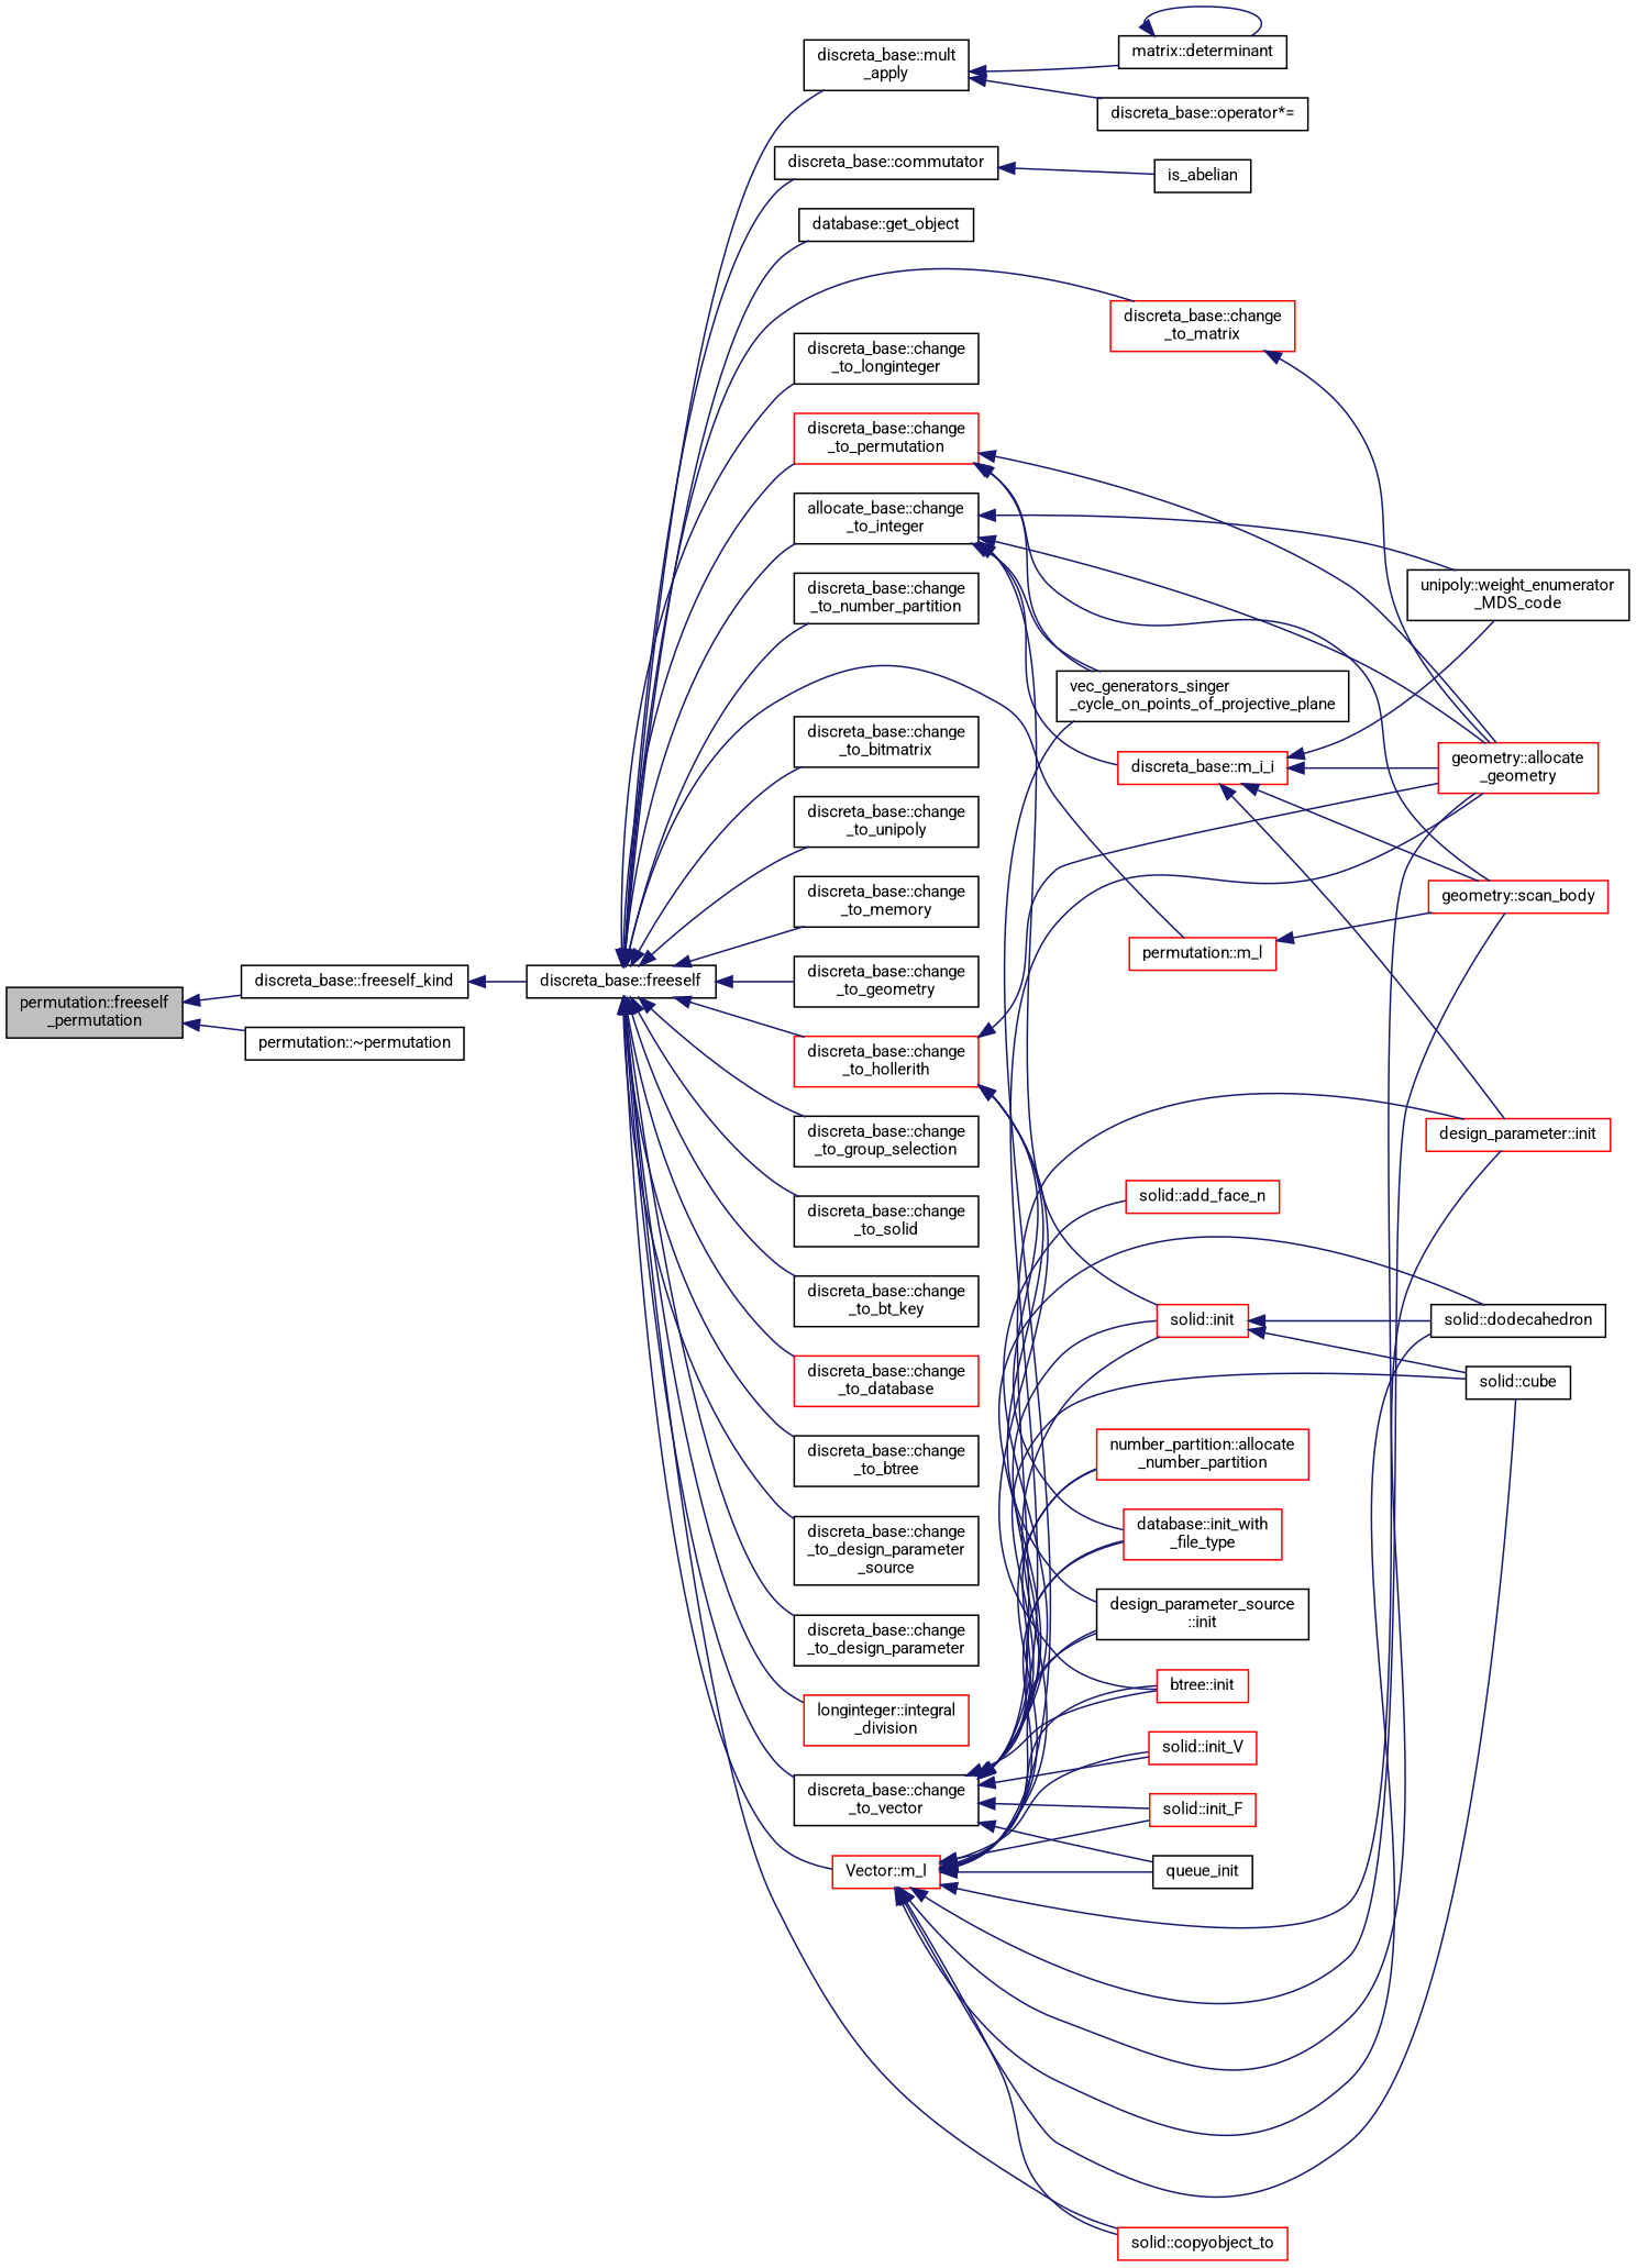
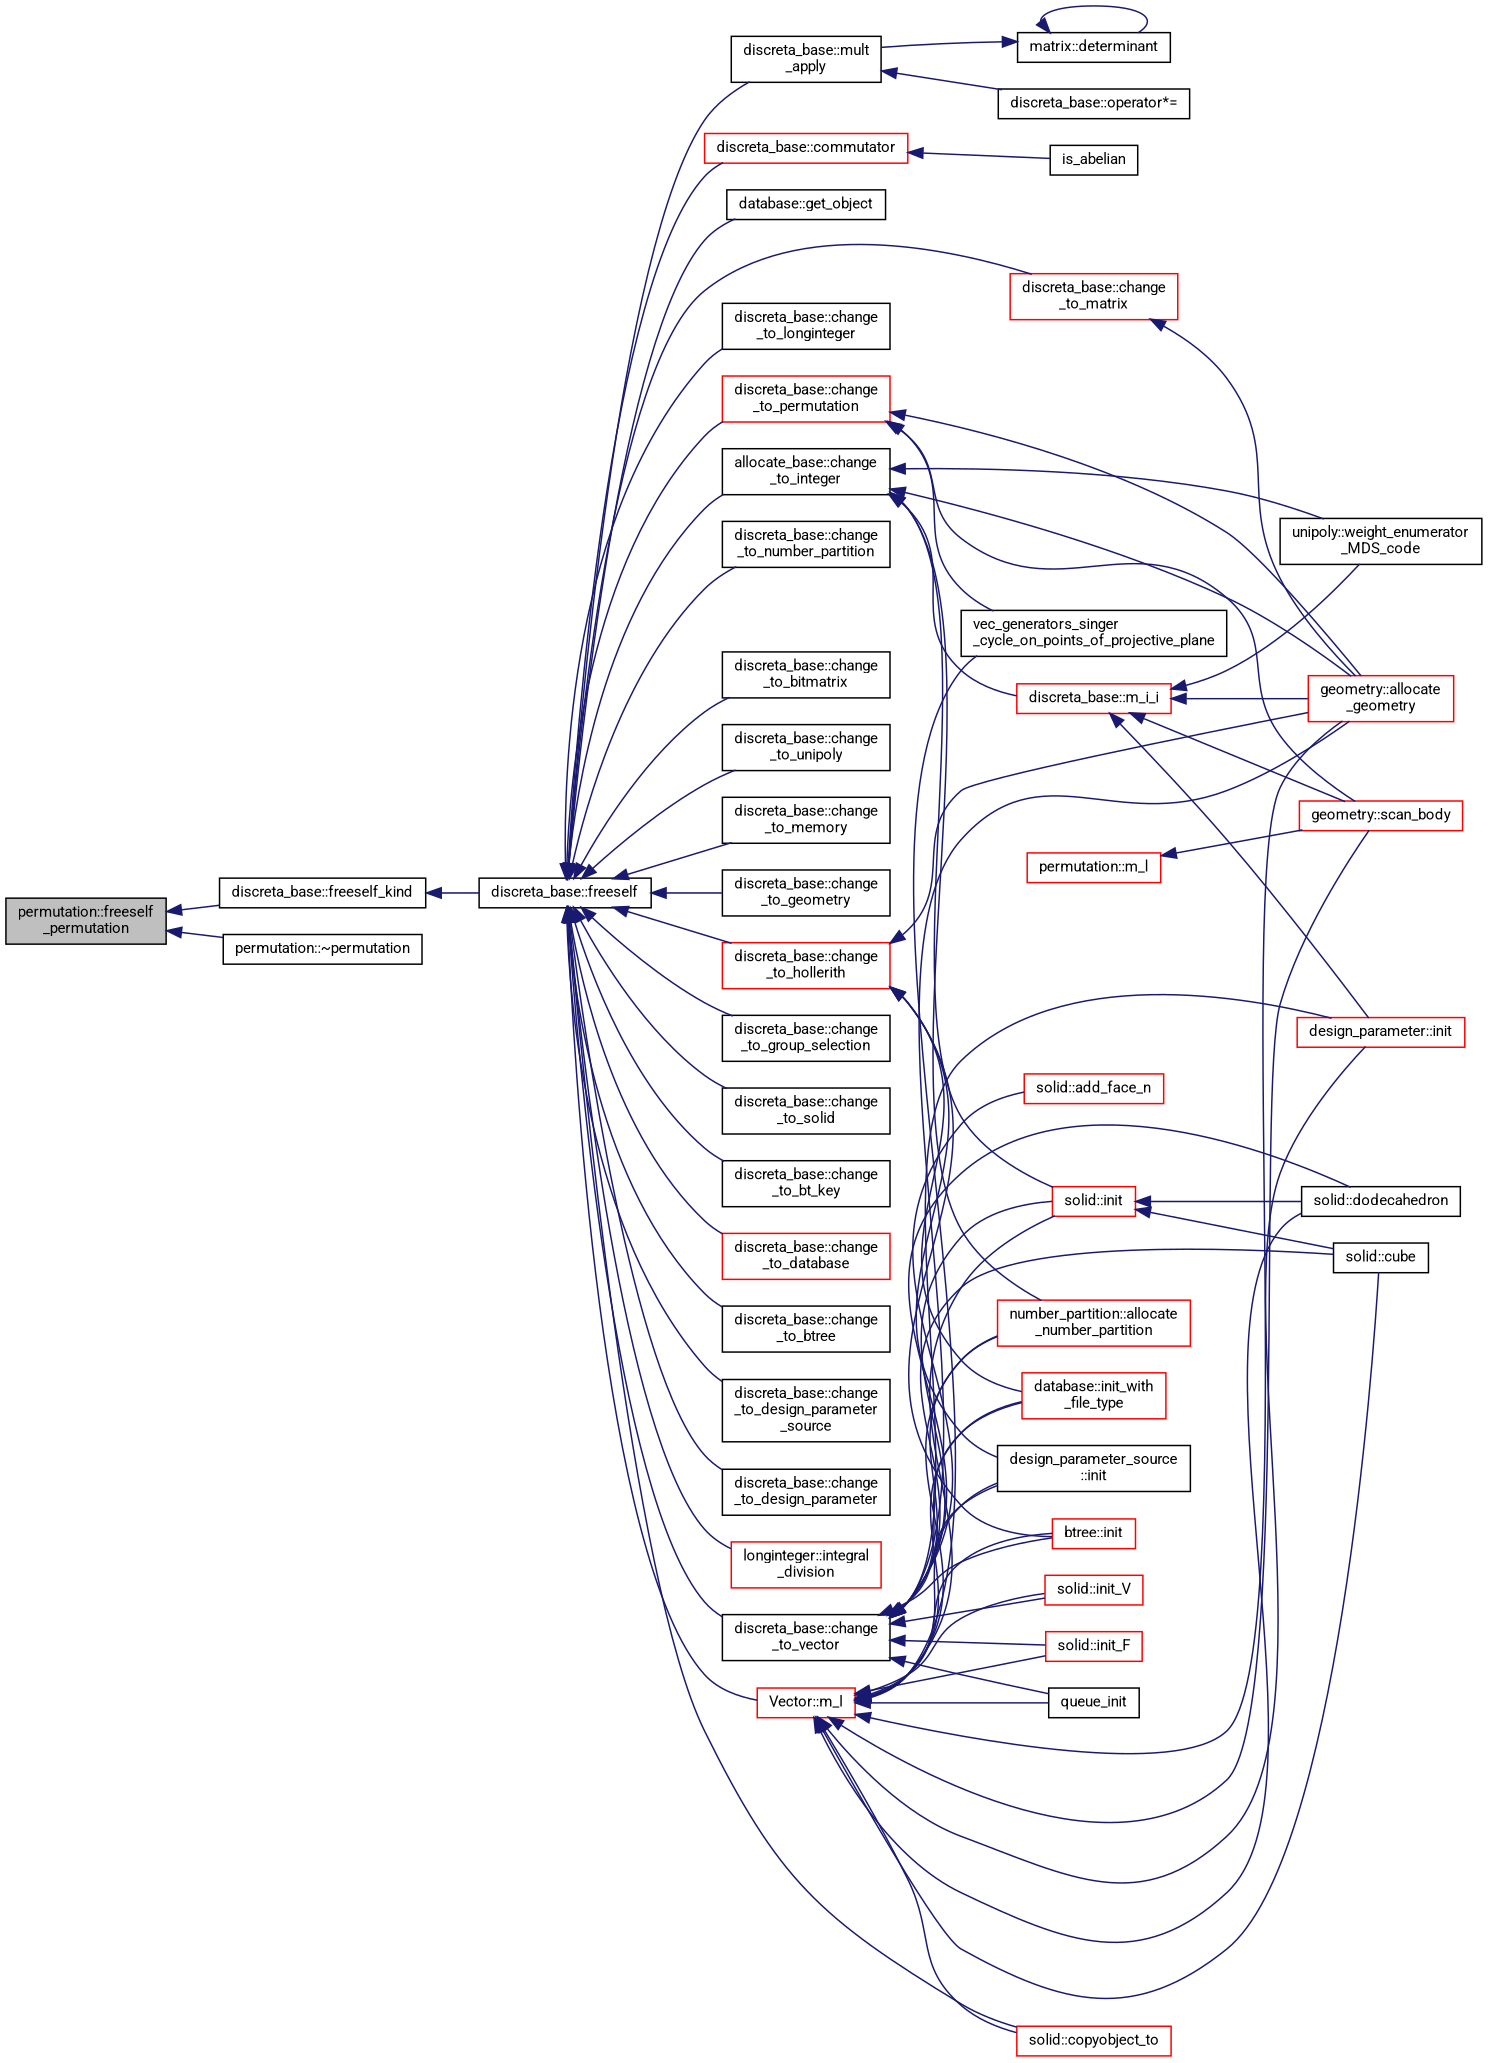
  digraph {
    fontname=Roboto
    rankdir=LR
    node [color=black fillcolor=white fontname=Roboto fontsize=10 shape=record style=filled]
    edge [color=midnightblue dir=back fontname=Roboto fontsize=10 labelfontname=Helvetica labelfontsize=10 style=solid]
    n1 [fillcolor=grey75 fontcolor=black height=0.2 label="permutation::freeself\l_permutation" width=0.4]
    n2 [height=0.2 label="discreta_base::freeself_kind" width=0.4]
    n3 [height=0.2 label="permutation::~permutation" width=0.4]
    n4 [height=0.2 label="discreta_base::freeself" width=0.4]
    n5 [height=0.2 label="discreta_base::mult\l_apply" width=0.4]
-   n6 [height=0.2 label="discreta_base::commutator" width=0.4]
+   n6 [color=red height=0.2 label="discreta_base::commutator" width=0.4]
    n7 [height=0.2 label="database::get_object" width=0.4]
    n8 [height=0.2 label="allocate_base::change\l_to_integer" width=0.4]
    n9 [height=0.2 label="discreta_base::change\l_to_longinteger" width=0.4]
    n10 [height=0.2 label="discreta_base::change\l_to_vector" width=0.4]
    n11 [color=red height=0.2 label="discreta_base::change\l_to_permutation" width=0.4]
    n12 [height=0.2 label="discreta_base::change\l_to_number_partition" width=0.4]
    n13 [color=red height=0.2 label="discreta_base::change\l_to_matrix" width=0.4]
    n14 [height=0.2 label="discreta_base::change\l_to_bitmatrix" width=0.4]
    n15 [height=0.2 label="discreta_base::change\l_to_unipoly" width=0.4]
    n16 [height=0.2 label="discreta_base::change\l_to_memory" width=0.4]
    n17 [height=0.2 label="discreta_base::change\l_to_geometry" width=0.4]
    n18 [color=red height=0.2 label="discreta_base::change\l_to_hollerith" width=0.4]
    n19 [height=0.2 label="discreta_base::change\l_to_group_selection" width=0.4]
    n20 [height=0.2 label="discreta_base::change\l_to_solid" width=0.4]
    n21 [height=0.2 label="discreta_base::change\l_to_bt_key" width=0.4]
    n22 [color=red height=0.2 label="discreta_base::change\l_to_database" width=0.4]
    n23 [height=0.2 label="discreta_base::change\l_to_btree" width=0.4]
    n24 [height=0.2 label="discreta_base::change\l_to_design_parameter\l_source" width=0.4]
    n25 [height=0.2 label="discreta_base::change\l_to_design_parameter" width=0.4]
    n26 [color=red height=0.2 label="longinteger::integral\l_division" width=0.4]
    n27 [color=red height=0.2 label="permutation::m_l" width=0.4]
    n28 [color=red height=0.2 label="solid::copyobject_to" width=0.4]
    n29 [color=red height=0.2 label="Vector::m_l" width=0.4]
    n30 [height=0.2 label="discreta_base::operator*=" width=0.4]
    n31 [height=0.2 label="matrix::determinant" width=0.4]
    n32 [height=0.2 label=is_abelian width=0.4]
    n33 [color=red height=0.2 label="discreta_base::m_i_i" width=0.4]
    n34 [color=red height=0.2 label="geometry::allocate\l_geometry" width=0.4]
    n35 [height=0.2 label="unipoly::weight_enumerator\l_MDS_code" width=0.4]
    n36 [color=red height=0.2 label="number_partition::allocate\l_number_partition" width=0.4]
    n37 [color=red height=0.2 label="solid::init" width=0.4]
    n38 [color=red height=0.2 label="design_parameter::init" width=0.4]
    n39 [height=0.2 label="solid::cube" width=0.4]
    n40 [height=0.2 label="solid::dodecahedron" width=0.4]
    n41 [color=red height=0.2 label="btree::init" width=0.4]
    n42 [color=red height=0.2 label="database::init_with\l_file_type" width=0.4]
    n43 [height=0.2 label="design_parameter_source\l::init" width=0.4]
    n44 [height=0.2 label=queue_init width=0.4]
    n45 [color=red height=0.2 label="solid::init_V" width=0.4]
    n46 [color=red height=0.2 label="solid::init_F" width=0.4]
    n47 [color=red height=0.2 label="solid::add_face_n" width=0.4]
    n48 [color=red height=0.2 label="geometry::scan_body" width=0.4]
    n49 [height=0.2 label="vec_generators_singer\l_cycle_on_points_of_projective_plane" width=0.4]
    n1 -> n2
    n1 -> n3
    n2 -> n4
    n4 -> n5
    n4 -> n6
    n4 -> n7
    n4 -> n8
    n4 -> n9
    n4 -> n10
    n4 -> n11
    n4 -> n12
    n4 -> n13
    n4 -> n14
    n4 -> n15
    n4 -> n16
    n4 -> n17
    n4 -> n18
    n4 -> n19
    n4 -> n20
    n4 -> n21
    n4 -> n22
    n4 -> n23
    n4 -> n24
    n4 -> n25
    n4 -> n26
-   n4 -> n27
    n4 -> n28
    n4 -> n29
    n5 -> n30
-   n5 -> n31
+   n31 -> n5
    n6 -> n32
    n8 -> n33
    n8 -> n34
    n8 -> n35
-   n8 -> n49
+   n8 -> n36
    n8 -> n37
    n10 -> n34
    n10 -> n36
    n10 -> n37
    n10 -> n38
    n10 -> n39
    n10 -> n40
    n10 -> n41
    n10 -> n42
    n10 -> n43
    n10 -> n44
    n10 -> n45
    n10 -> n46
    n10 -> n47
    n11 -> n34
    n11 -> n48
    n11 -> n49
    n13 -> n34
    n18 -> n34
    n18 -> n41
    n18 -> n42
    n18 -> n43
    n27 -> n48
    n29 -> n28
    n29 -> n34
    n29 -> n36
    n29 -> n37
    n29 -> n38
    n29 -> n39
    n29 -> n40
    n29 -> n41
    n29 -> n42
    n29 -> n43
    n29 -> n44
    n29 -> n45
    n29 -> n46
    n29 -> n48
    n29 -> n49
    n31 -> n31
    n33 -> n34
    n33 -> n35
    n33 -> n38
    n33 -> n48
    n37 -> n39
    n37 -> n40
  }
